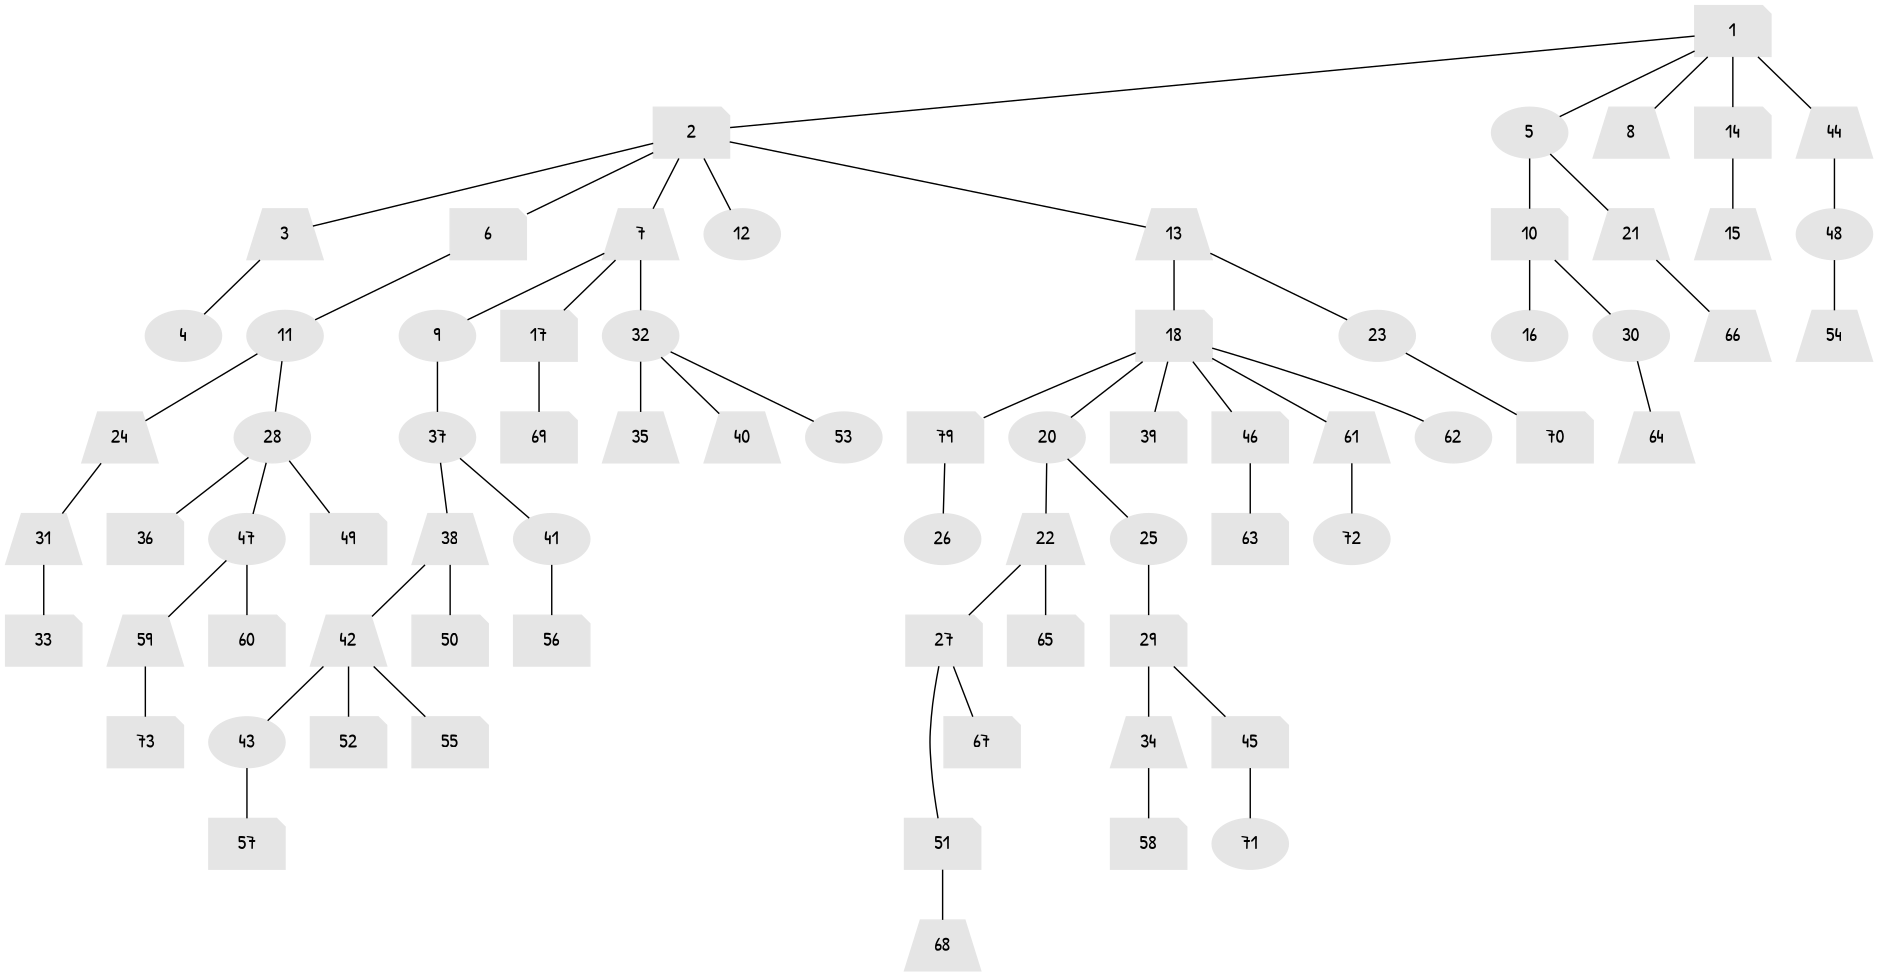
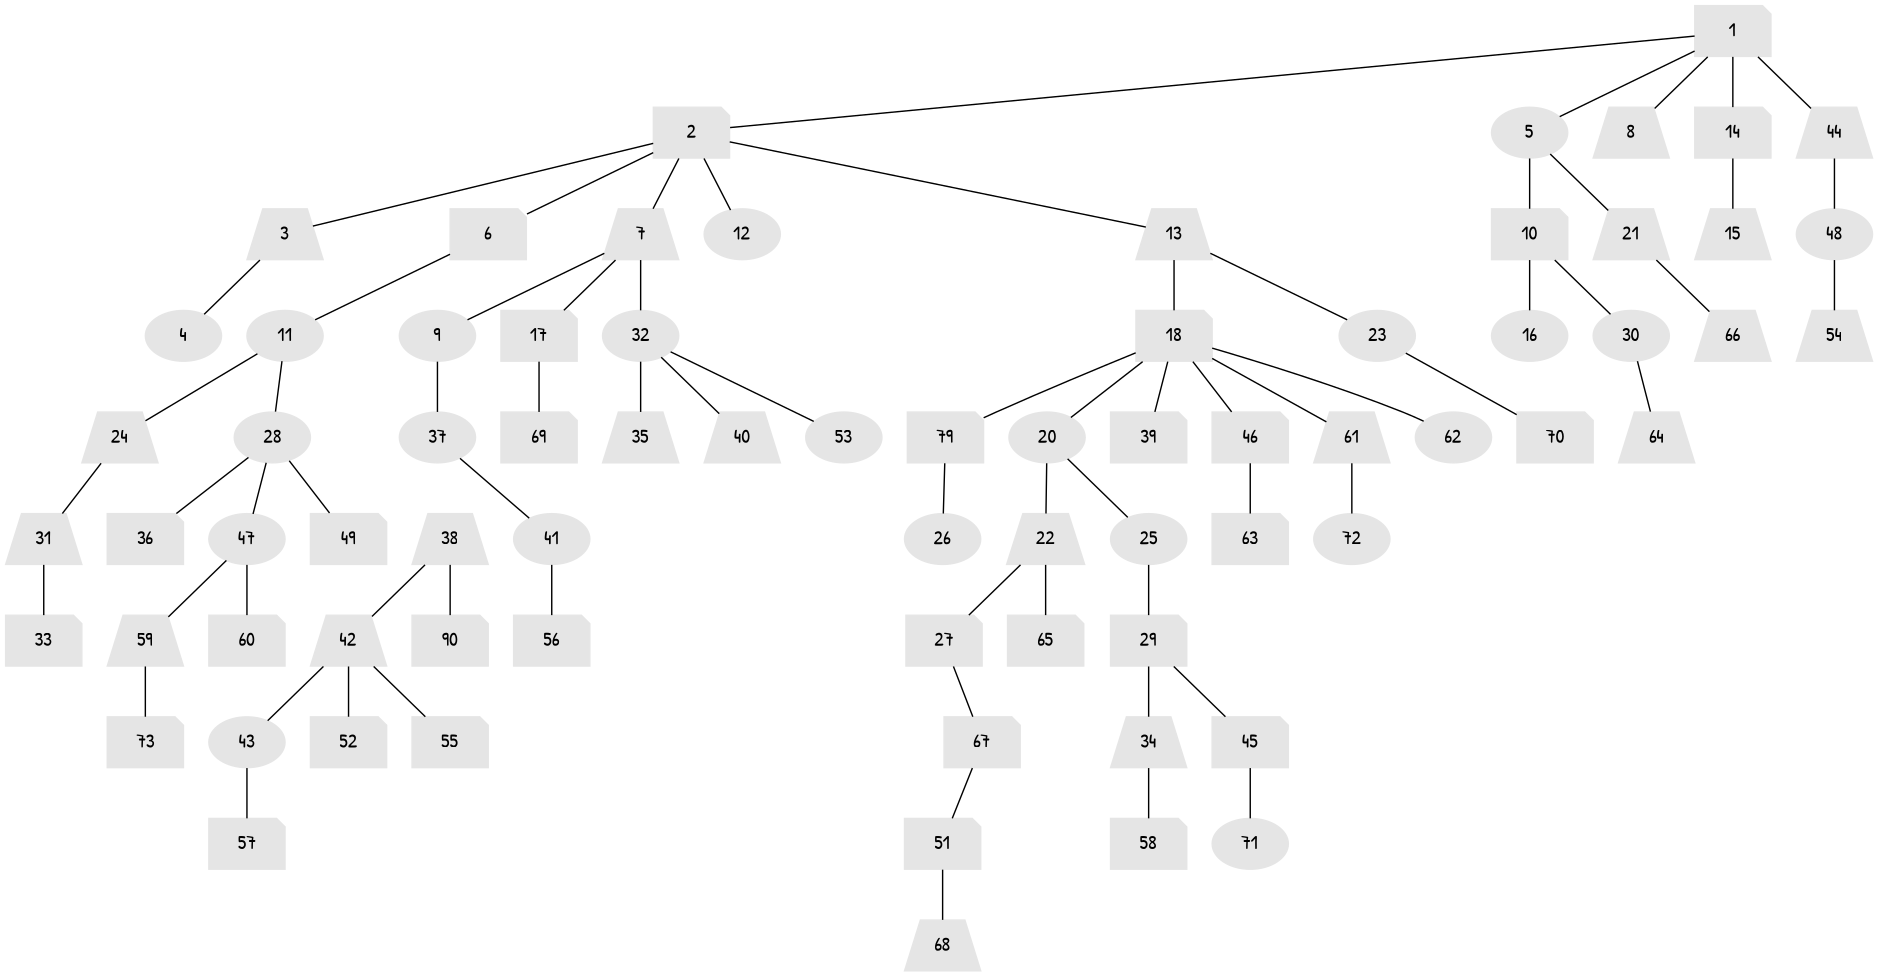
  graph {
    fontname="Patrick Hand"
    node [color=gray90 fontname="Patrick Hand" shape=note style=filled]
    edge [fontname="Patrick Hand" weight=1.0]
    1
    2
    5 [shape=ellipse]
    8 [shape=trapezium]
    14
    44 [shape=trapezium]
    3 [shape=trapezium]
    6
    7 [shape=trapezium]
    12 [shape=ellipse]
    13 [shape=trapezium]
    10
    21 [shape=trapezium]
    15 [shape=trapezium]
    48 [shape=ellipse]
    4 [shape=ellipse]
    11 [shape=ellipse]
    9 [shape=ellipse]
    17
    32 [shape=ellipse]
    18
    23 [shape=ellipse]
    16 [shape=ellipse]
    30 [shape=ellipse]
    66 [shape=trapezium]
    24 [shape=trapezium]
    28 [shape=ellipse]
    37 [shape=ellipse]
    69
    35 [shape=trapezium]
    40 [shape=trapezium]
    53 [shape=ellipse]
    38 [shape=trapezium]
    41 [shape=ellipse]
    64 [shape=trapezium]
    31 [shape=trapezium]
    36
    47 [shape=ellipse]
    49
    n40 [label=79]
    20 [shape=ellipse]
    39
    46
    61 [shape=trapezium]
    62 [shape=ellipse]
    70
    26 [shape=ellipse]
    22 [shape=trapezium]
    25 [shape=ellipse]
    63
    72 [shape=ellipse]
    27
    65
    29
    51
    67
    33
    34 [shape=trapezium]
    45
    68 [shape=trapezium]
    59 [shape=trapezium]
    60
    58
    71 [shape=ellipse]
    42 [shape=trapezium]
-   50
+   50 [label=90]
    56
    43 [shape=ellipse]
    52
    55
    57
    54 [shape=trapezium]
    73
    1 -- 2
    1 -- 5 [weight=2.0]
    1 -- 8
    1 -- 14 [weight=4.0]
    1 -- 44
    2 -- 3
    2 -- 6
    2 -- 7
    2 -- 12
    2 -- 13
    5 -- 10
    5 -- 21
    14 -- 15
    44 -- 48
    3 -- 4
    6 -- 11
    7 -- 9
    7 -- 17
    7 -- 32 [weight=3.0]
    13 -- 18
    13 -- 23
    10 -- 16
    10 -- 30
    21 -- 66
    48 -- 54
    11 -- 24
    11 -- 28
    9 -- 37
    17 -- 69
    32 -- 35
    32 -- 40
    32 -- 53
    18 -- n40
    18 -- 20
    18 -- 39
    18 -- 46
    18 -- 61
    18 -- 62
    23 -- 70
    30 -- 64
    24 -- 31
    28 -- 36
    28 -- 47
    28 -- 49
-   37 -- 38
    37 -- 41
    38 -- 42
    38 -- 50
    41 -- 56
    31 -- 33 [weight=2.0]
    47 -- 59
    47 -- 60 [weight=2.0]
    n40 -- 26
    20 -- 22
    20 -- 25
    46 -- 63
    61 -- 72
    22 -- 27
    22 -- 65
    25 -- 29
-   27 -- 51
+   67 -- 51
    27 -- 67
    29 -- 34 [weight=2.0]
    29 -- 45
    51 -- 68
    34 -- 58
    45 -- 71
    59 -- 73
    42 -- 43
    42 -- 52
    42 -- 55
    43 -- 57 [weight=2.0]
  }
